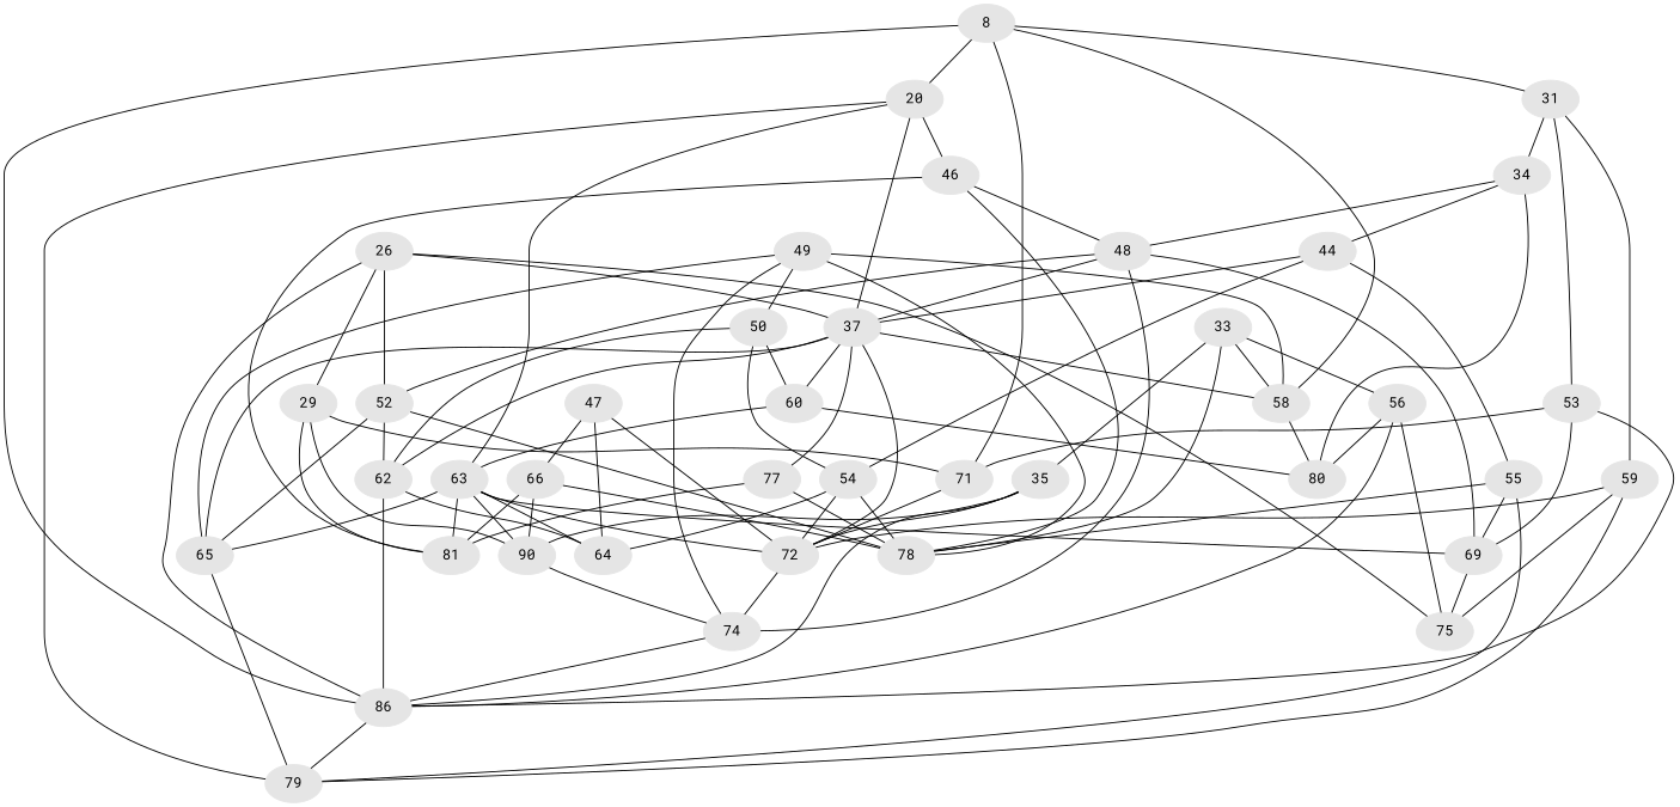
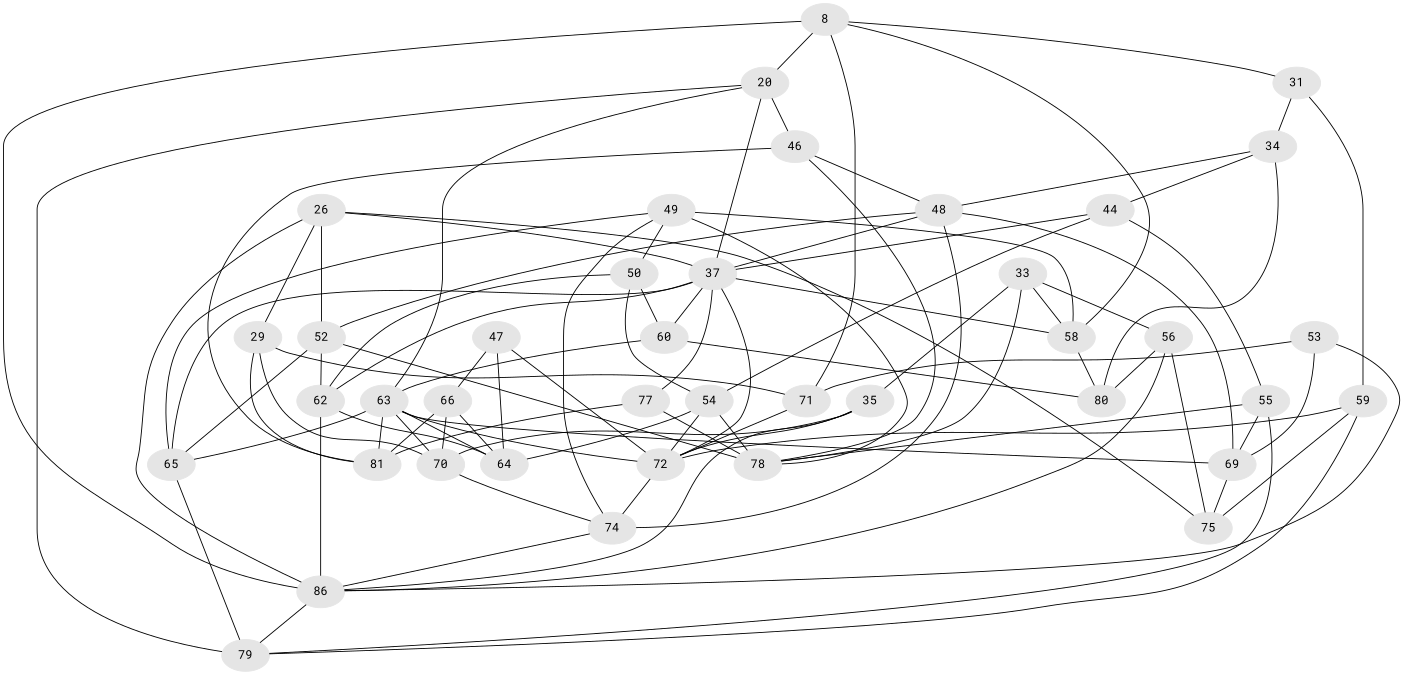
  graph {
    fontname="Roboto Mono"
    node [color=gray90 fontname="Roboto Mono" style=filled]
    edge [fontname="Roboto Mono"]
    8 [super="+7"]
    20 [super="+17"]
    31
    58 [super="+41"]
    71
    n6 [label=86 super="+19+24+68"]
    46
    n8 [label=37 super="+16+18+21+38+43"]
    63 [super="+36"]
    79 [super="+40+25"]
    34
    53
    59
    80
    72 [super="+12+15+51"]
    81 [super="+67"]
    78 [super="+32"]
    48 [super="+1+6"]
    65 [super="+3+9+10"]
    60
    62 [super="+23"]
    77 [super="+61"]
-   70 [super="+42" label=90]
+   70 [super="+42"]
    64 [super="+28"]
    69 [super="+37"]
    26 [super="+5"]
    29
    52 [super="+47"]
    75
    74 [super="+73"]
    44
    33
    35
    56
    54 [super="+39"]
    55
    n37 [label=47]
    66 [super="+2+22"]
    49 [super="+27"]
    50
    8 -- 20 [weight=2]
    8 -- 31
    8 -- 58
    8 -- 71
    8 -- n6
    20 -- 46
    20 -- n8
    20 -- 63
    20 -- 79
    31 -- 34
-   31 -- 53
    31 -- 59
    58 -- 80
    71 -- 72
    n6 -- 79 [weight=2]
    46 -- 81
    46 -- 78
    46 -- 48
    n8 -- 58
    n8 -- 72 [weight=2]
    n8 -- 65 [weight=2]
    n8 -- 60
    n8 -- 62
    n8 -- 77 [weight=2]
    63 -- 72
    63 -- 81
    63 -- 65
    63 -- 70
    63 -- 64
    63 -- 69
    34 -- 80
    34 -- 48
    34 -- 44
    53 -- 71
    53 -- n6
    53 -- 69
    59 -- 79
    59 -- 72
    59 -- 75
    72 -- 74 [weight=2]
    48 -- n8 [weight=2]
    48 -- 69 [weight=2]
    48 -- 52
    48 -- 74
    65 -- 79 [weight=3]
    60 -- 63
    60 -- 80
    62 -- n6 [weight=2]
    62 -- 64
    77 -- 81 [weight=2]
    77 -- 78 [weight=2]
    70 -- 74
    69 -- 75
    26 -- n6
    26 -- n8
    26 -- 29
    26 -- 52 [weight=2]
    26 -- 75
    29 -- 71
    29 -- 81
    29 -- 70
    52 -- 78
    52 -- 65 [weight=3]
    52 -- 62
    74 -- n6
    44 -- n8
    44 -- 54
    44 -- 55
    33 -- 58
    33 -- 78
    33 -- 35
    33 -- 56
    35 -- n6
    35 -- 72
    35 -- 70
    56 -- n6
    56 -- 80
    56 -- 75
    54 -- 72
    54 -- 78
    54 -- 64 [weight=2]
    55 -- 79
    55 -- 78
    55 -- 69
    n37 -- 72
    n37 -- 64 [weight=2]
    n37 -- 66
    66 -- 81
-   66 -- 78 [weight=2]
+   66 -- 64 [weight=2]
    66 -- 70 [weight=2]
    49 -- 58 [weight=2]
    49 -- 78
    49 -- 65
    49 -- 74
    49 -- 50
    50 -- 60
    50 -- 62
    50 -- 54
  }
